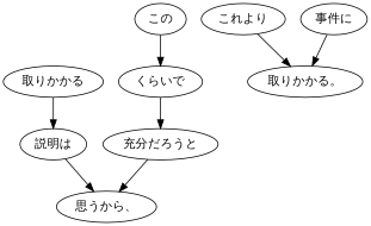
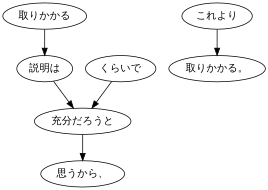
  digraph {
    n1 [label="取りかかる"]
    n2 [label="説明は"]
    n3 [label="充分だろうと"]
    n4 [label="思うから、"]
-   n5 [label="この"]
    n6 [label="くらいで"]
    n7 [label="取りかかる。"]
    n8 [label="これより"]
-   n9 [label="事件に"]
    n1 -> n2
-   n2 -> n4
+   n2 -> n3
    n3 -> n4
-   n5 -> n6
    n6 -> n3
    n8 -> n7
-   n9 -> n7
  }
